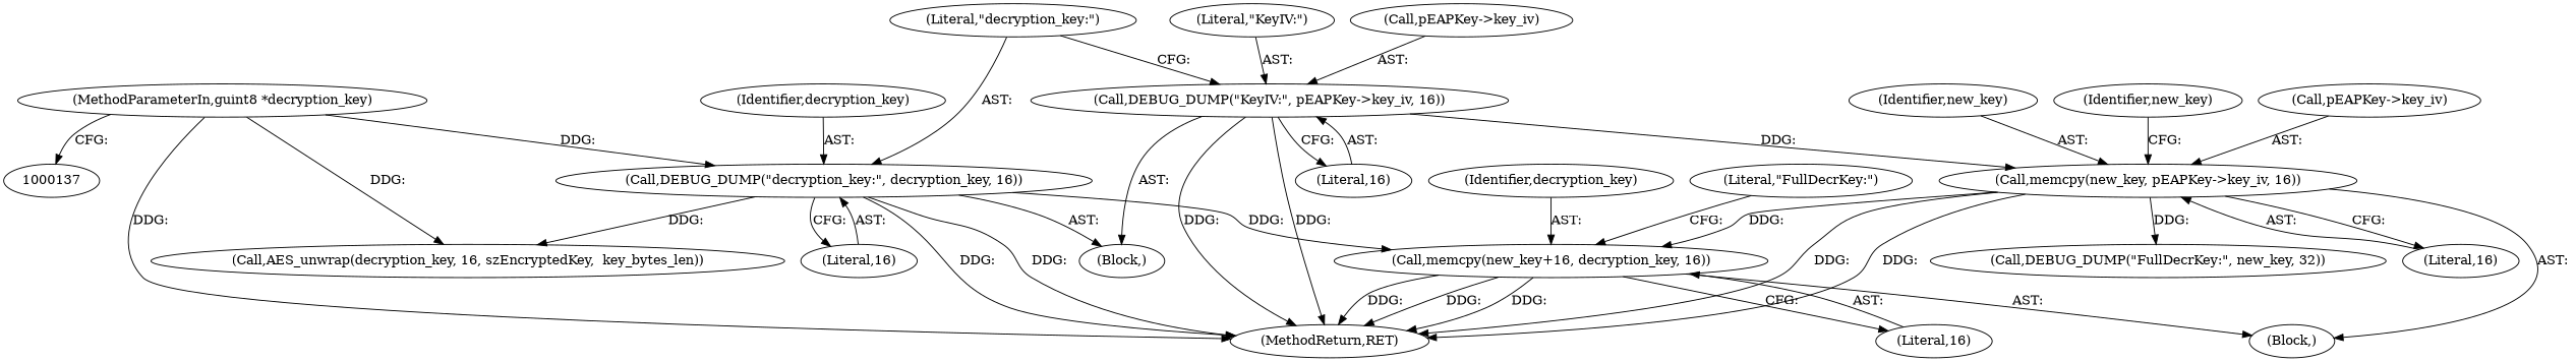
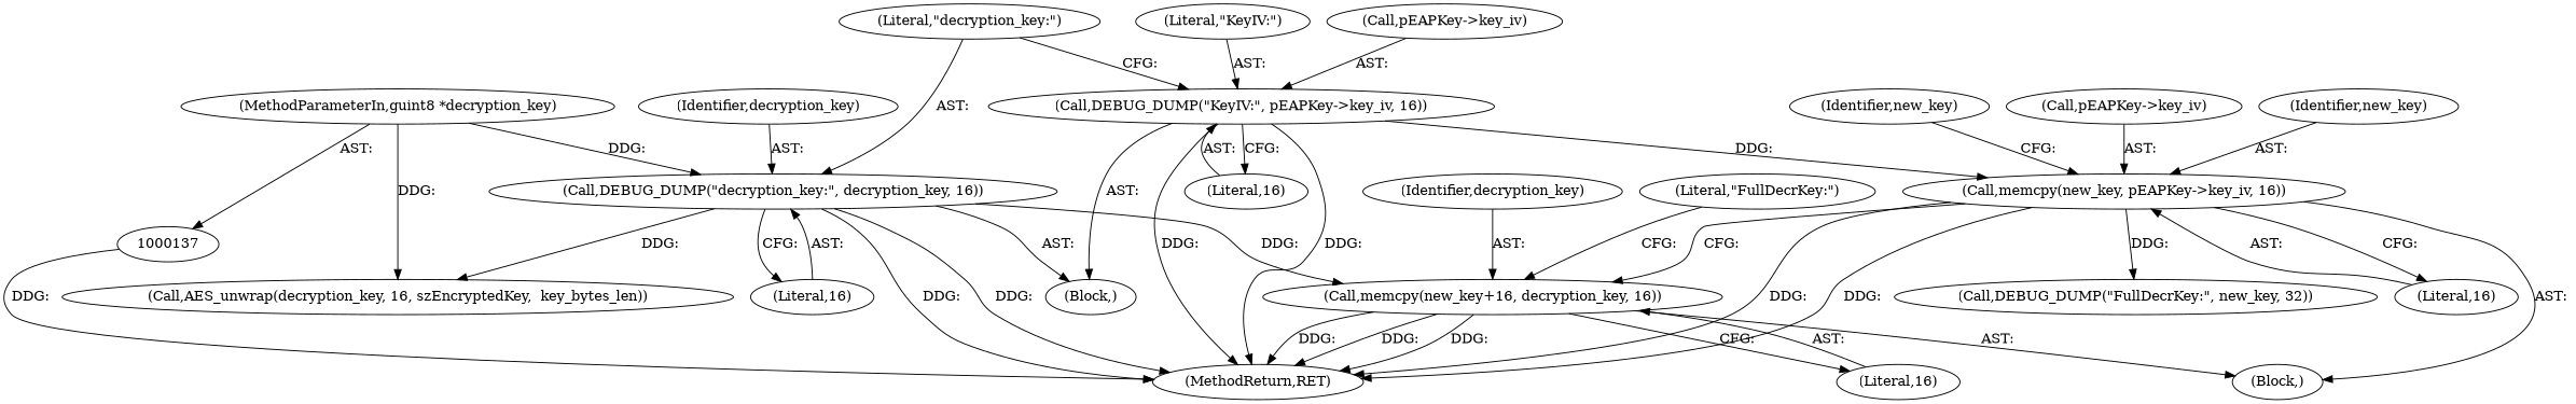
  digraph {
    n1 [label="(Call,memcpy(new_key+16, decryption_key, 16))"]
    n2 [label="(Literal,16)"]
    n3 [label="(Block,)"]
    n4 [label="(MethodReturn,RET)"]
    n5 [label="(Call,memcpy(new_key, pEAPKey->key_iv, 16))"]
    n6 [label="(Call,DEBUG_DUMP(\"FullDecrKey:\", new_key, 32))"]
    n7 [label="(Literal,16)"]
    n8 [label="(Call,DEBUG_DUMP(\"KeyIV:\", pEAPKey->key_iv, 16))"]
    n9 [label="(Block,)"]
    n10 [label="(Literal,16)"]
    n11 [label="(Call,DEBUG_DUMP(\"decryption_key:\", decryption_key, 16))"]
    n12 [label="(Literal,16)"]
    n13 [label="(Call,AES_unwrap(decryption_key, 16, szEncryptedKey,  key_bytes_len))"]
    n14 [label="(MethodParameterIn,guint8 *decryption_key)"]
    1000137
    n16 [label="(Literal,\"KeyIV:\")"]
    n17 [label="(Identifier,decryption_key)"]
    n18 [label="(Literal,\"decryption_key:\")"]
    n19 [label="(Identifier,decryption_key)"]
    n20 [label="(Literal,\"FullDecrKey:\")"]
    n21 [label="(Call,pEAPKey->key_iv)"]
    n22 [label="(Call,pEAPKey->key_iv)"]
    n23 [label="(Identifier,new_key)"]
    n24 [label="(Identifier,new_key)"]
    n1 -> n2 [label="CFG: "]
    n1 -> n3 [label="AST: "]
    n1 -> n4 [label="DDG: "]
    n1 -> n4 [label="DDG: "]
    n1 -> n4 [label="DDG: "]
    n2 -> n1 [label="AST: "]
-   n5 -> n1 [label="DDG: "]
+   n5 -> n1 [label="CFG: "]
    n5 -> n3 [label="AST: "]
    n5 -> n4 [label="DDG: "]
    n5 -> n4 [label="DDG: "]
    n5 -> n6 [label="DDG: "]
    n5 -> n7 [label="CFG: "]
    n7 -> n5 [label="AST: "]
    n8 -> n4 [label="DDG: "]
    n8 -> n4 [label="DDG: "]
    n8 -> n5 [label="DDG: "]
    n8 -> n9 [label="AST: "]
    n8 -> n10 [label="CFG: "]
    n10 -> n8 [label="AST: "]
    n11 -> n1 [label="DDG: "]
    n11 -> n4 [label="DDG: "]
    n11 -> n4 [label="DDG: "]
    n11 -> n9 [label="AST: "]
    n11 -> n12 [label="CFG: "]
    n11 -> n13 [label="DDG: "]
    n12 -> n11 [label="AST: "]
-   n14 -> n4 [label="DDG: "]
+   1000137 -> n4 [label="DDG: "]
    n14 -> n11 [label="DDG: "]
    n14 -> n13 [label="DDG: "]
-   n14 -> 1000137 [label="CFG: "]
+   n14 -> 1000137 [label="AST: "]
    n16 -> n8 [label="AST: "]
    n17 -> n1 [label="AST: "]
    n18 -> n8 [label="CFG: "]
    n18 -> n11 [label="AST: "]
    n19 -> n11 [label="AST: "]
    n20 -> n1 [label="CFG: "]
    n21 -> n5 [label="AST: "]
    n22 -> n8 [label="AST: "]
    n23 -> n5 [label="AST: "]
    n24 -> n5 [label="CFG: "]
  }
